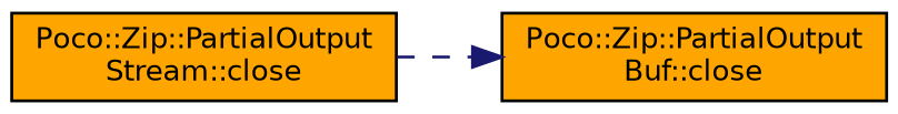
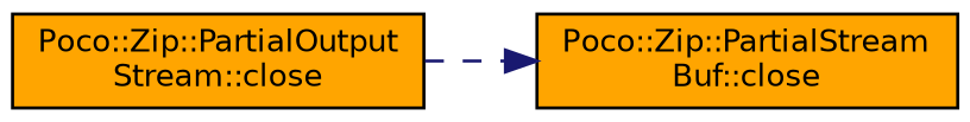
  digraph {
    rankdir=LR
    node [color=black fillcolor=orange fontname=Helvetica fontsize=10 shape=record style=filled]
    n1 [fontcolor=black height=0.2 label="Poco::Zip::PartialOutput\lStream::close" width=0.4]
-   n2 [height=0.2 label="Poco::Zip::PartialOutput\lBuf::close" width=0.4]
+   n2 [height=0.2 label="Poco::Zip::PartialStream\lBuf::close" width=0.4]
    n1 -> n2 [color=midnightblue fontname=Helvetica fontsize=10 labelfontname=Helvetica labelfontsize=10 style=dashed]
  }
